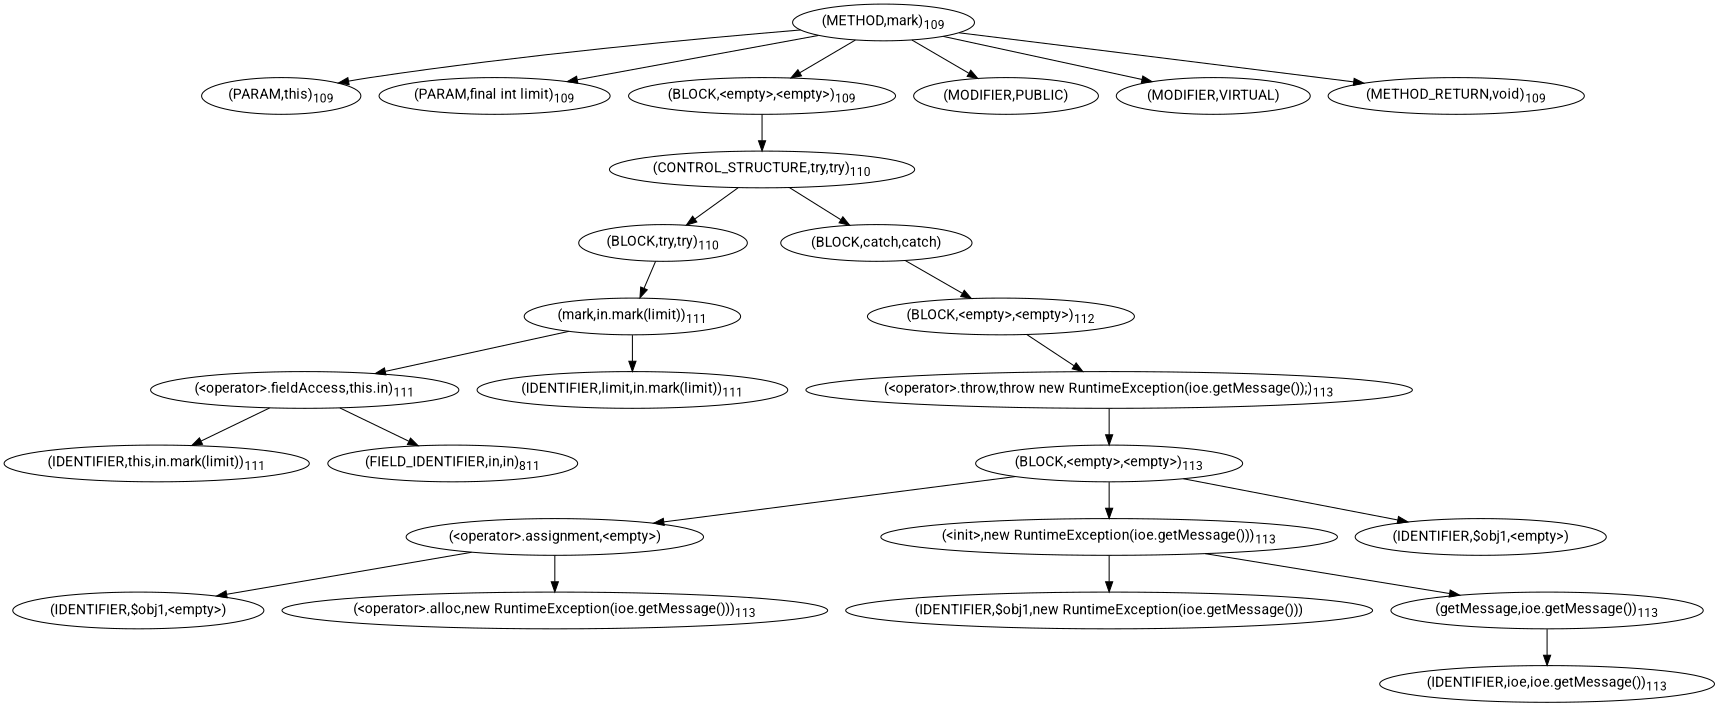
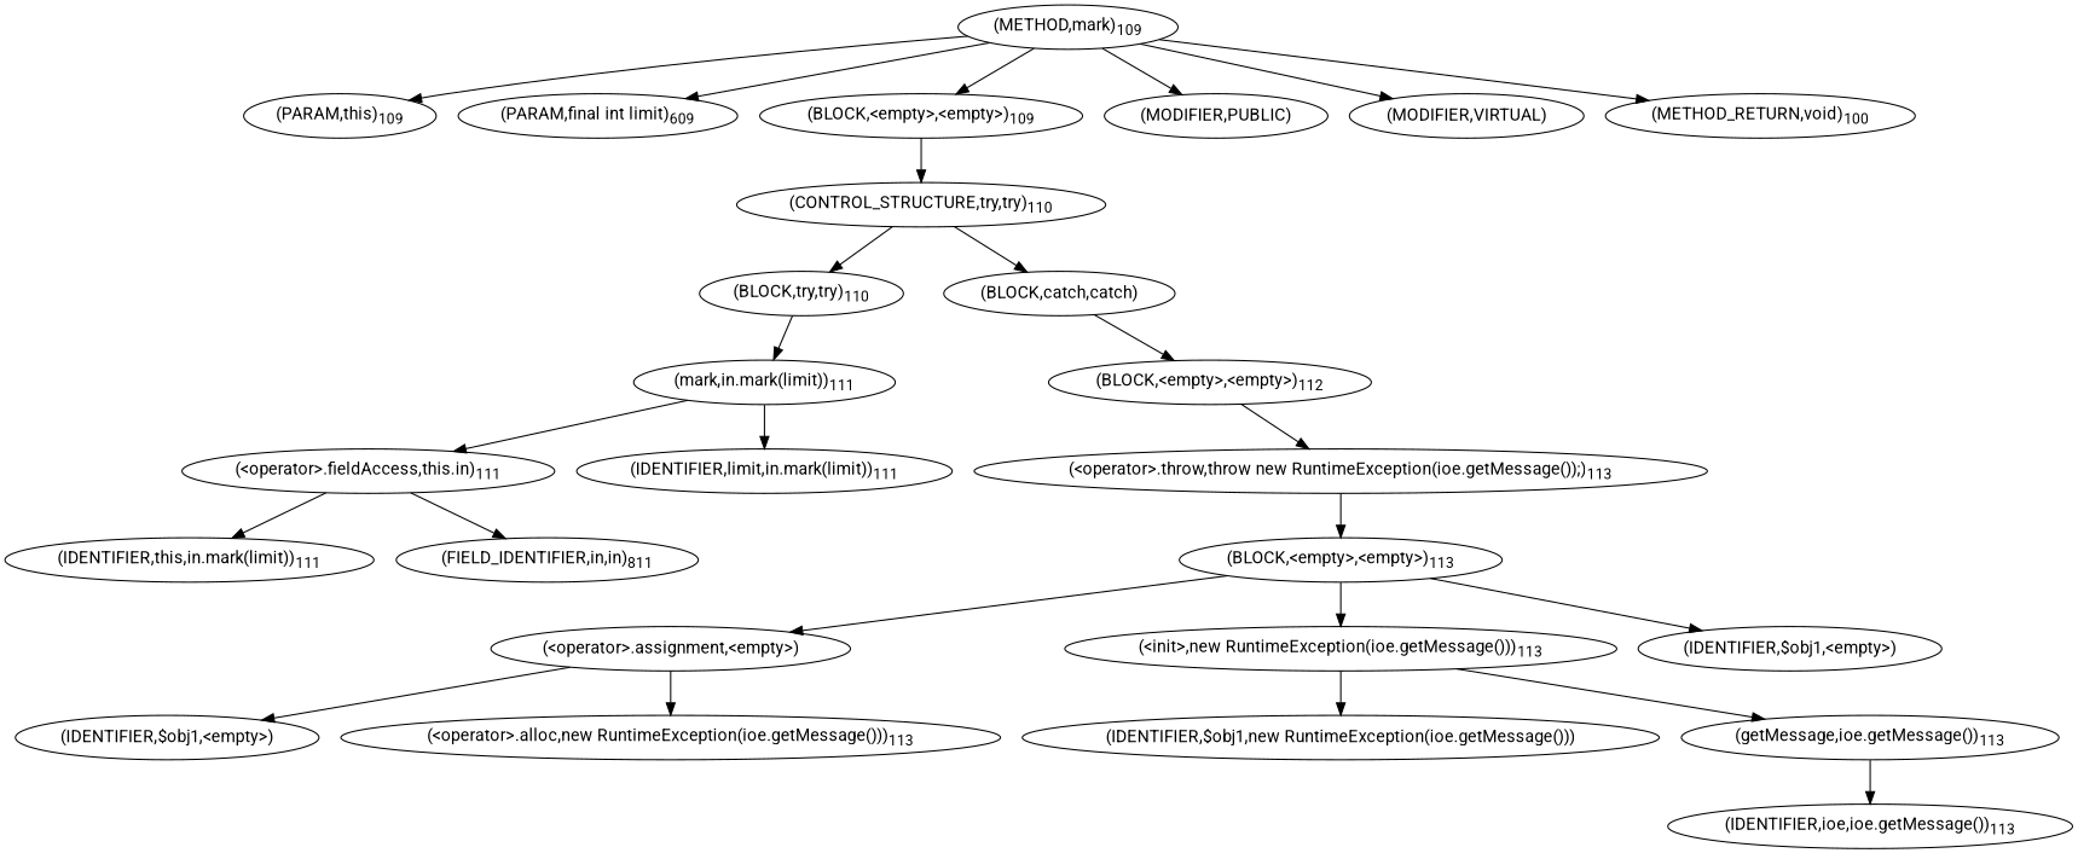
  digraph {
    fontname=Roboto
    node [fontname=Roboto]
    edge [fontname=Roboto]
    n1 [label=<(METHOD,mark)<SUB>109</SUB>>]
    n2 [label=<(PARAM,this)<SUB>109</SUB>>]
-   n3 [label=<(PARAM,final int limit)<SUB>109</SUB>>]
+   n3 [label=<(PARAM,final int limit)<SUB>609</SUB>>]
    n4 [label=<(BLOCK,&lt;empty&gt;,&lt;empty&gt;)<SUB>109</SUB>>]
    n5 [label=<(MODIFIER,PUBLIC)>]
    n6 [label=<(MODIFIER,VIRTUAL)>]
-   n7 [label=<(METHOD_RETURN,void)<SUB>109</SUB>>]
+   n7 [label=<(METHOD_RETURN,void)<SUB>100</SUB>>]
    n8 [label=<(CONTROL_STRUCTURE,try,try)<SUB>110</SUB>>]
    n9 [label=<(BLOCK,try,try)<SUB>110</SUB>>]
    n10 [label=<(BLOCK,catch,catch)>]
    n11 [label=<(mark,in.mark(limit))<SUB>111</SUB>>]
    n12 [label=<(BLOCK,&lt;empty&gt;,&lt;empty&gt;)<SUB>112</SUB>>]
    n13 [label=<(&lt;operator&gt;.fieldAccess,this.in)<SUB>111</SUB>>]
    n14 [label=<(IDENTIFIER,limit,in.mark(limit))<SUB>111</SUB>>]
    n15 [label=<(IDENTIFIER,this,in.mark(limit))<SUB>111</SUB>>]
    n16 [label=<(FIELD_IDENTIFIER,in,in)<SUB>811</SUB>>]
    n17 [label=<(&lt;operator&gt;.throw,throw new RuntimeException(ioe.getMessage());)<SUB>113</SUB>>]
    n18 [label=<(BLOCK,&lt;empty&gt;,&lt;empty&gt;)<SUB>113</SUB>>]
    n19 [label=<(&lt;operator&gt;.assignment,&lt;empty&gt;)>]
    n20 [label=<(&lt;init&gt;,new RuntimeException(ioe.getMessage()))<SUB>113</SUB>>]
    n21 [label=<(IDENTIFIER,$obj1,&lt;empty&gt;)>]
    n22 [label=<(IDENTIFIER,$obj1,&lt;empty&gt;)>]
    n23 [label=<(&lt;operator&gt;.alloc,new RuntimeException(ioe.getMessage()))<SUB>113</SUB>>]
    n24 [label=<(IDENTIFIER,$obj1,new RuntimeException(ioe.getMessage()))>]
    n25 [label=<(getMessage,ioe.getMessage())<SUB>113</SUB>>]
    n26 [label=<(IDENTIFIER,ioe,ioe.getMessage())<SUB>113</SUB>>]
    n1 -> n2
    n1 -> n3
    n1 -> n4
    n1 -> n5
    n1 -> n6
    n1 -> n7
    n4 -> n8
    n8 -> n9
    n8 -> n10
    n9 -> n11
    n10 -> n12
    n11 -> n13
    n11 -> n14
    n12 -> n17
    n13 -> n15
    n13 -> n16
    n17 -> n18
    n18 -> n19
    n18 -> n20
    n18 -> n21
    n19 -> n22
    n19 -> n23
    n20 -> n24
    n20 -> n25
    n25 -> n26
  }
